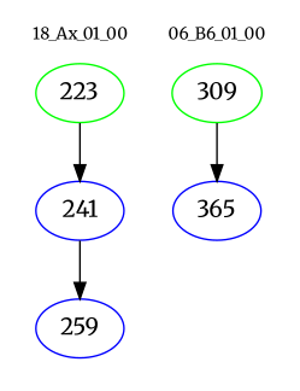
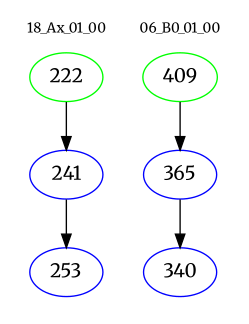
  digraph {
    fontname=Merriweather
    node [color=blue fontname=Merriweather]
    edge [color=black fontname=Merriweather]
-   n1 [color=green label=223]
+   n1 [color=green label=222]
    n2 [label=241]
-   n3 [label=259]
-   n4 [color=green label=309]
+   n3 [label=253]
+   n4 [color=green label=409]
    n5 [label=365]
+   n6 [label=340]
    subgraph cluster_1 {
      color=white
      fontsize=10
      label="18_Ax_01_00"
      n1
      n2
      n3
    }
    subgraph cluster_2 {
      color=white
      fontsize=10
-     label="06_B6_01_00"
+     label="06_B0_01_00"
      n4
      n5
+     n6
    }
    n1 -> n2
    n2 -> n3
    n4 -> n5
+   n5 -> n6
  }
